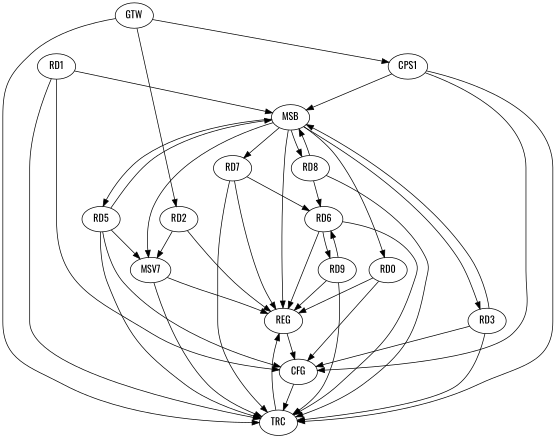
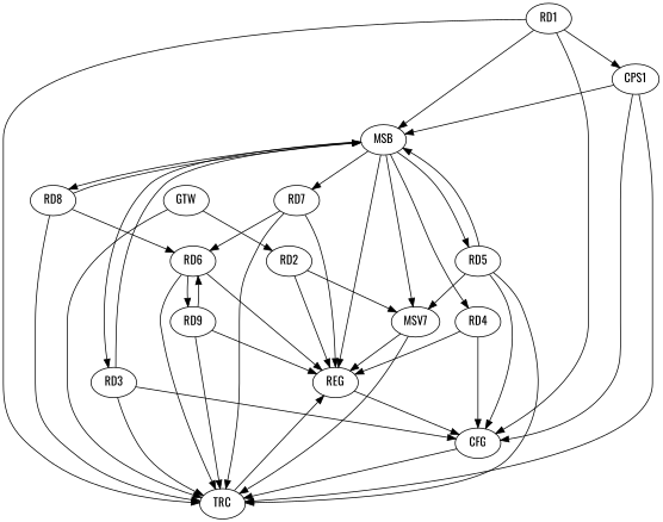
  strict digraph {
    fontname=Oswald
    node [fontname=Oswald]
    edge [fontname=Oswald]
    n1 [label=RD1]
    n2 [label=MSB]
    n3 [label=CFG]
    n4 [label=TRC]
    n5 [label=REG]
    n6 [label=MSV7]
    n7 [label=RD3]
-   n8 [label=RD0]
+   n8 [label=RD4]
    n9 [label=RD5]
    n10 [label=RD7]
    n11 [label=RD8]
    n12 [label=RD2]
    n13 [label=RD6]
    n14 [label=RD9]
    n15 [label=CPS1]
    n16 [label=GTW]
    n1 -> n2
    n1 -> n3
    n1 -> n4
    n2 -> n5
    n2 -> n6
    n2 -> n7
    n2 -> n8
    n2 -> n9
    n2 -> n10
    n2 -> n11
    n3 -> n4
    n4 -> n5
    n5 -> n3
    n6 -> n4
    n6 -> n5
    n7 -> n2
    n7 -> n3
    n7 -> n4
    n8 -> n3
    n8 -> n5
    n9 -> n2
    n9 -> n3
    n9 -> n4
    n9 -> n6
    n10 -> n4
    n10 -> n5
    n10 -> n13
    n11 -> n2
    n11 -> n4
    n11 -> n13
    n12 -> n5
    n12 -> n6
    n13 -> n4
    n13 -> n5
    n13 -> n14
    n14 -> n4
    n14 -> n5
    n14 -> n13
    n15 -> n2
    n15 -> n3
    n15 -> n4
    n16 -> n4
    n16 -> n12
-   n16 -> n15
+   n1 -> n15
  }
